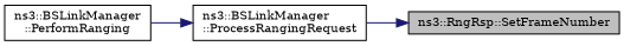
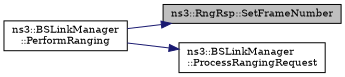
  digraph {
    fontname="DejaVu Serif"
    rankdir=RL
    node [color=black fillcolor=white fontname="DejaVu Serif" fontsize=10 shape=record style=filled]
    edge [color=midnightblue dir=back fontname="DejaVu Serif" fontsize=10 labelfontname=Helvetica labelfontsize=10 style=solid]
    n1 [fillcolor=grey75 fontcolor=black height=0.2 label="ns3::RngRsp::SetFrameNumber" width=0.4]
    n2 [height=0.2 label="ns3::BSLinkManager\l::PerformRanging" width=0.4]
    n3 [height=0.2 label="ns3::BSLinkManager\l::ProcessRangingRequest" width=0.4]
-   n1 -> n3
+   n1 -> n2
    n3 -> n2
  }
